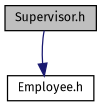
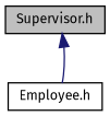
  digraph {
    fontname="Fira Sans"
    node [color=black fontname="Fira Sans" fontsize=10 shape=record style=filled]
    n1 [fillcolor=grey75 fontcolor=black height=0.2 label="Supervisor.h" width=0.4]
    n2 [fillcolor=white height=0.2 label="Employee.h" width=0.4]
-   n1 -> n2 [color=midnightblue fontname="Fira Sans" fontsize=10 labelfontname=Helvetica labelfontsize=10 style=solid]
+   n2 -> n1 [color=midnightblue fontname="Fira Sans" fontsize=10 labelfontname=Helvetica labelfontsize=10 style=solid]
  }
